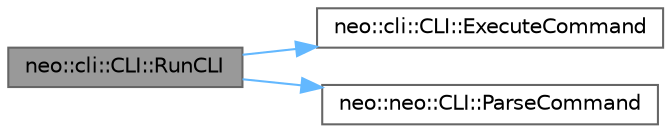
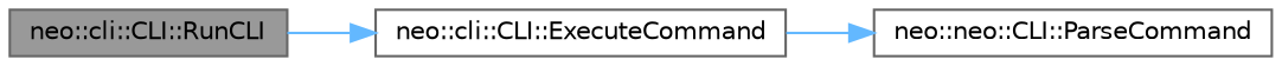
  digraph {
    rankdir=LR
    node [color=grey40 fillcolor=white fontname=Helvetica fontsize=10 shape=box style=filled]
    edge [color=steelblue1 fontname=Helvetica fontsize=10 labelfontname=Helvetica labelfontsize=10 style=solid]
    n1 [color=gray40 fillcolor=grey60 fontcolor=black height=0.2 label="neo::cli::CLI::RunCLI" width=0.4]
    n2 [height=0.2 label="neo::cli::CLI::ExecuteCommand" width=0.4]
    n3 [height=0.2 label="neo::neo::CLI::ParseCommand" width=0.4]
    n1 -> n2
-   n1 -> n3
+   n2 -> n3
  }
